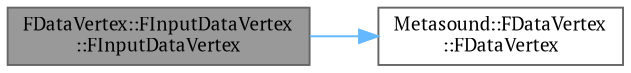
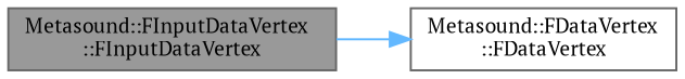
  digraph {
    rankdir=LR
    fontname="PT Serif"
    node [fontname="PT Serif" fontsize=10 shape=box style=filled]
-   n1 [color=gray40 fillcolor=grey60 fontcolor=black height=0.2 label="FDataVertex::FInputDataVertex\l::FInputDataVertex" width=0.4]
+   n1 [color=gray40 fillcolor=grey60 fontcolor=black height=0.2 label="Metasound::FInputDataVertex\l::FInputDataVertex" width=0.4]
    n2 [color=grey40 fillcolor=white height=0.2 label="Metasound::FDataVertex\l::FDataVertex" width=0.4]
    n1 -> n2 [color=steelblue1 fontname="PT Serif" fontsize=10 labelfontname=Helvetica labelfontsize=10 style=solid]
  }
